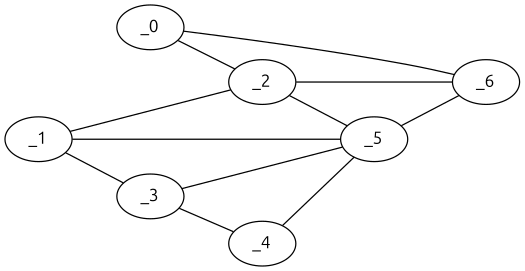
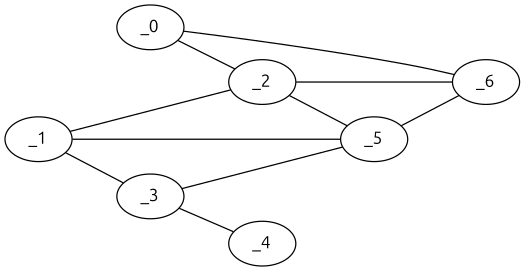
  graph {
    fontname=Ubuntu
    rankdir=LR
    node [fontname=Ubuntu y=8]
    edge [fontname=Ubuntu valence=2]
    _0 [x=25 y=45]
    _2 [x=40 y=13]
    _6 [x=53]
    _1 [x=39]
    _3 [x=41 y=4]
    _5 [x=50 y=5]
    _4 [x=46 y=2]
    _0 -- _2
    _0 -- _6 [valence=1]
    _2 -- _6
    _2 -- _5
    _1 -- _2
    _1 -- _3 [valence=1]
    _1 -- _5
    _3 -- _5
    _3 -- _4 [valence=1]
    _5 -- _6 [valence=1]
-   _4 -- _5 [valence=1]
  }
